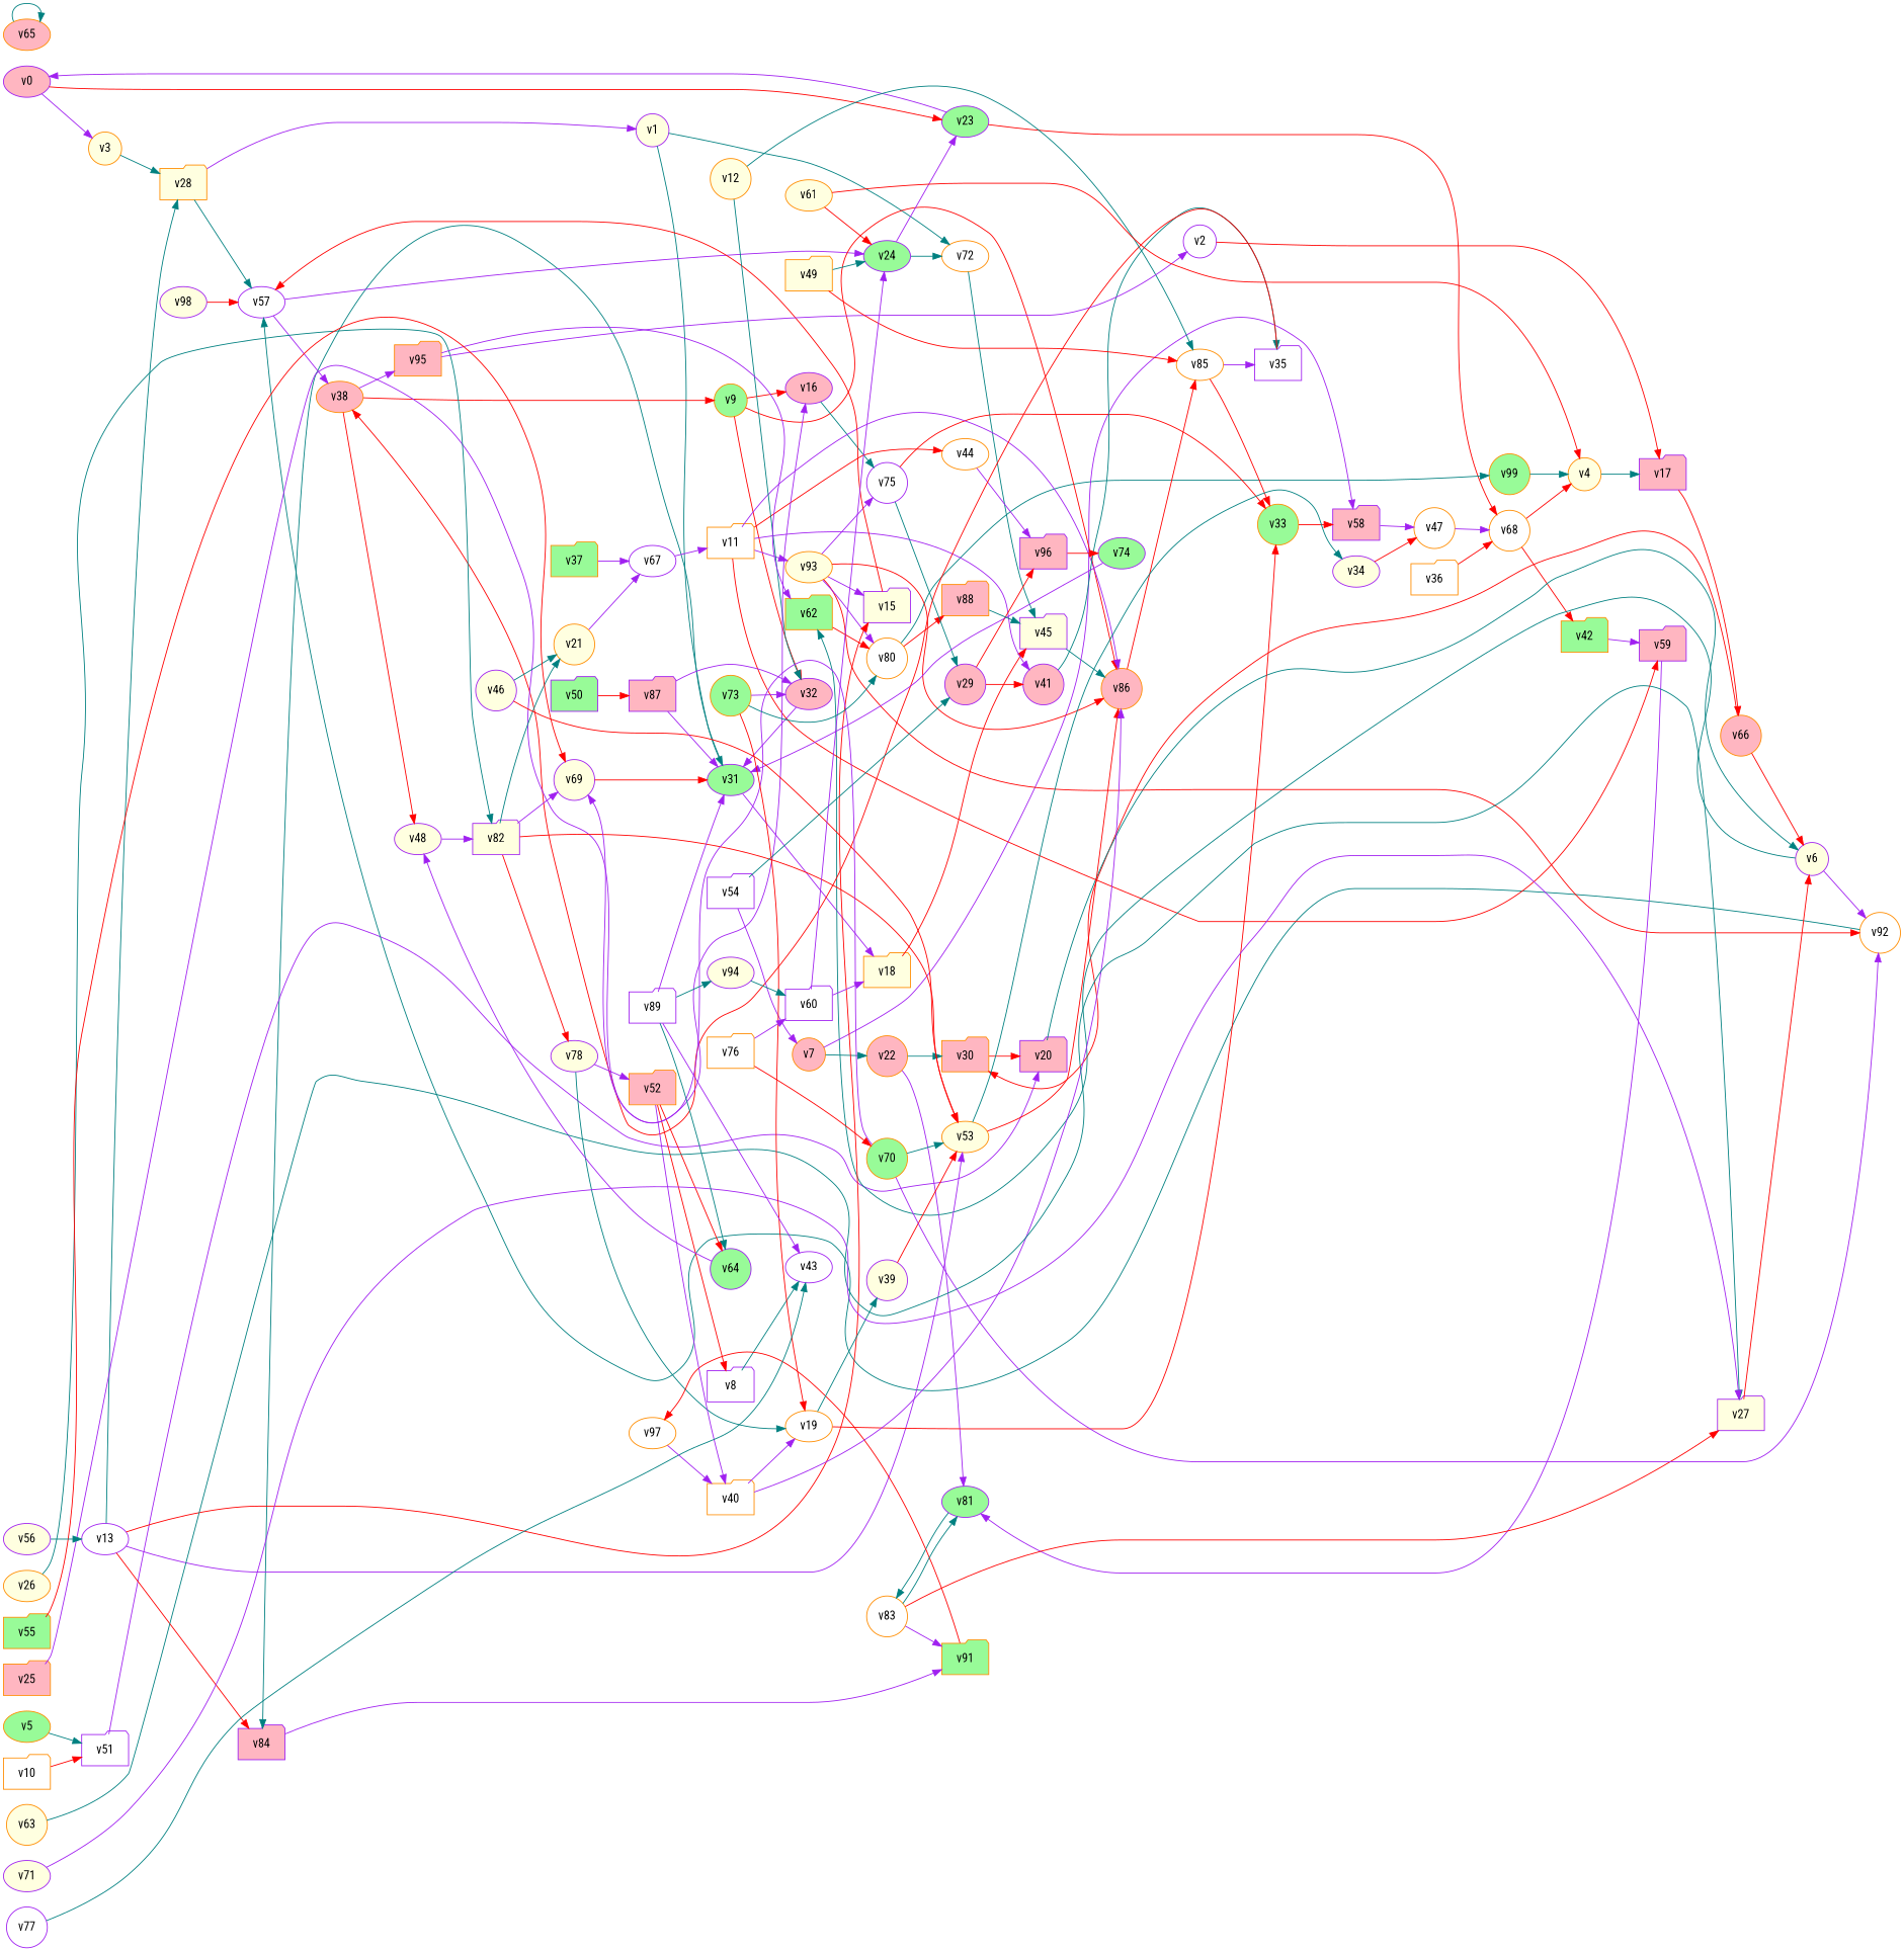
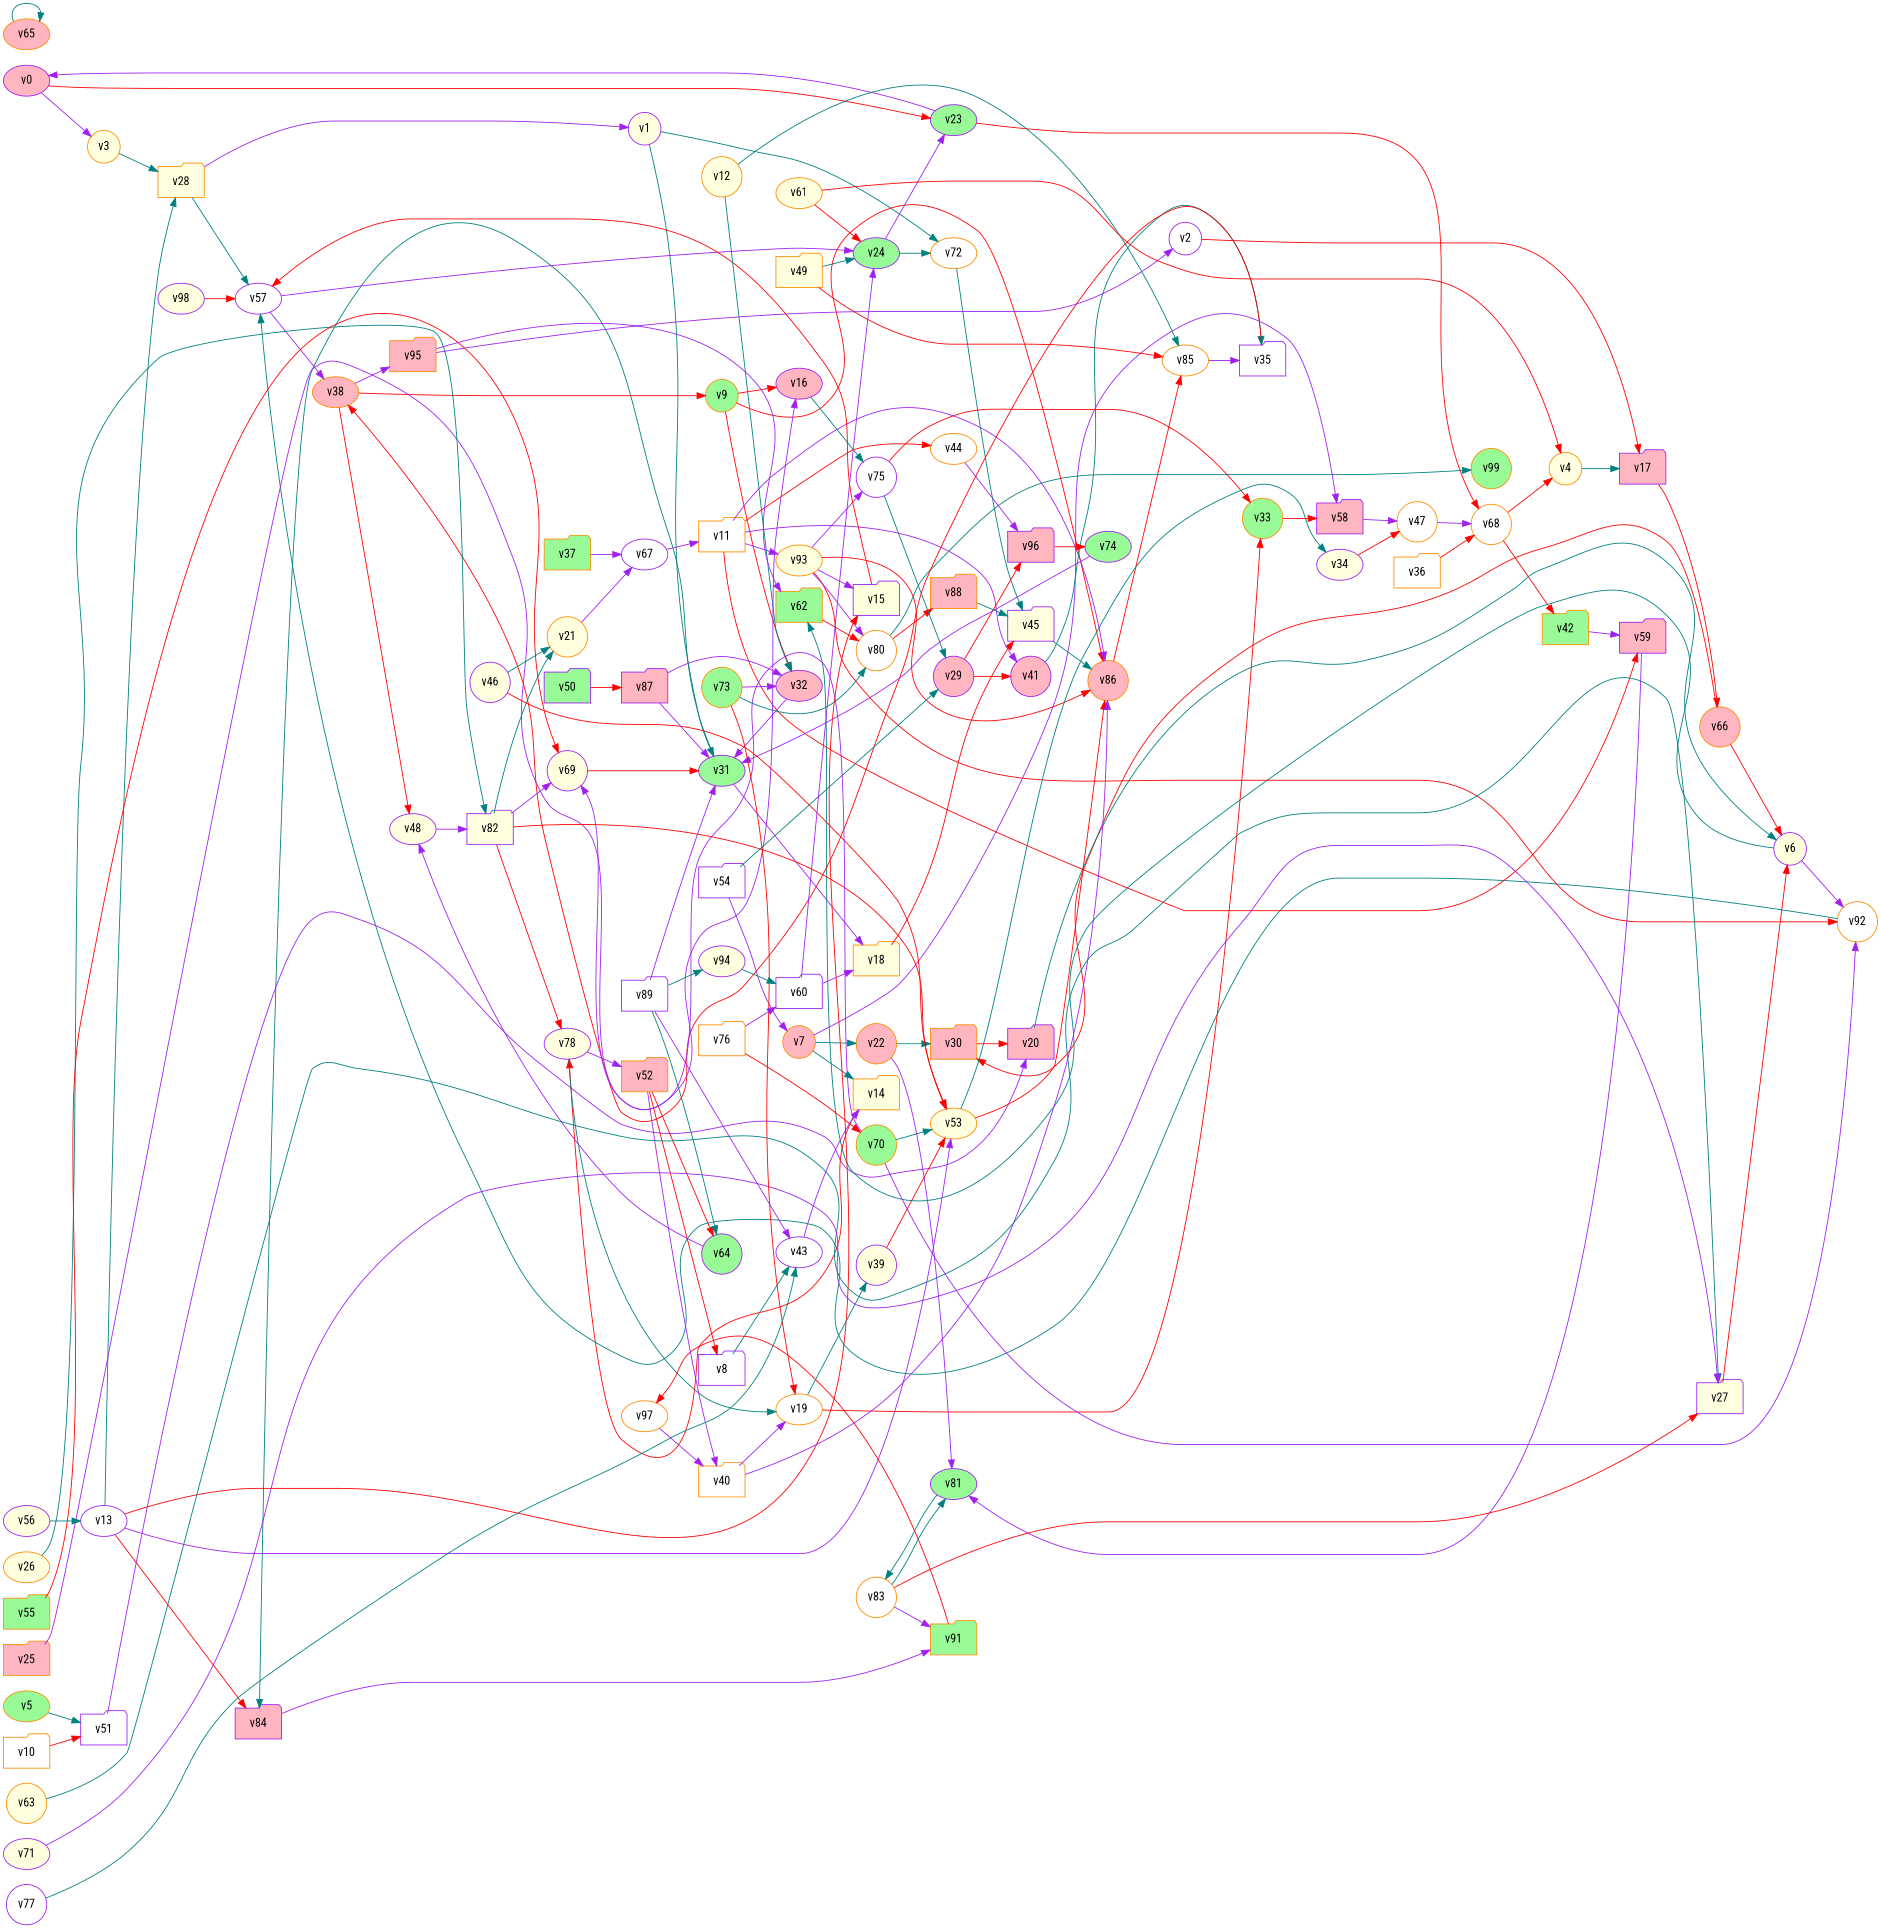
  digraph {
    fontname="Roboto Condensed"
    rankdir=LR
    node [color=darkorange fillcolor=lightyellow fontname="Roboto Condensed" player=1 shape=folder style=filled]
    edge [color=purple fontname="Roboto Condensed"]
    v0 [color=purple fillcolor=lightpink shape=ellipse]
    v3 [player=0 shape=circle]
    v23 [color=purple fillcolor=palegreen shape=ellipse]
    v28 [player=0]
    v68 [fillcolor=white player=0 shape=circle]
    v1 [color=purple player=0 shape=circle]
    v31 [color=purple fillcolor=palegreen shape=ellipse]
    v72 [fillcolor=white shape=ellipse]
    v84 [color=purple fillcolor=lightpink]
    v18
    v45 [color=purple player=0]
    v2 [color=purple fillcolor=white player=0 shape=circle]
    v17 [color=purple fillcolor=lightpink]
    v66 [fillcolor=lightpink shape=circle]
    v57 [color=purple fillcolor=white shape=ellipse]
    v4 [shape=circle]
    v5 [fillcolor=palegreen shape=ellipse]
    v51 [color=purple fillcolor=white]
    v20 [color=purple fillcolor=lightpink]
    v6 [color=purple player=0 shape=circle]
    v62 [fillcolor=palegreen]
    v92 [fillcolor=white shape=circle]
    v80 [fillcolor=white shape=circle]
    v7 [fillcolor=lightpink player=0 shape=circle]
+   v14 [player=0]
    v22 [fillcolor=lightpink player=0 shape=circle]
    v58 [color=purple fillcolor=lightpink]
    v78 [color=purple player=0 shape=ellipse]
    v30 [fillcolor=lightpink]
    v81 [color=purple fillcolor=palegreen shape=ellipse]
    v47 [fillcolor=white player=0 shape=circle]
    v8 [color=purple fillcolor=white]
    v43 [color=purple fillcolor=white player=0 shape=ellipse]
    v9 [fillcolor=palegreen shape=circle]
    v16 [color=purple fillcolor=lightpink shape=ellipse]
    v32 [color=purple fillcolor=lightpink shape=ellipse]
    v86 [fillcolor=lightpink shape=circle]
    v75 [color=purple fillcolor=white shape=circle]
    v85 [fillcolor=white shape=ellipse]
    v10 [fillcolor=white player=0]
    v11 [fillcolor=white player=0]
    v41 [color=purple fillcolor=lightpink shape=circle]
    v44 [fillcolor=white player=0 shape=ellipse]
    v59 [color=purple fillcolor=lightpink]
    v93 [shape=ellipse]
    v35 [color=purple fillcolor=white player=0]
    v96 [color=purple fillcolor=lightpink player=0]
    v15 [color=purple]
    v12 [player=0 shape=circle]
    v33 [fillcolor=palegreen player=0 shape=circle]
    v13 [color=purple fillcolor=white shape=ellipse]
    v53 [shape=ellipse]
    v34 [color=purple player=0 shape=ellipse]
    v91 [fillcolor=palegreen]
    v19 [fillcolor=white shape=ellipse]
    v52 [fillcolor=lightpink]
    v24 [color=purple fillcolor=palegreen shape=ellipse]
    v38 [fillcolor=lightpink shape=ellipse]
    v29 [color=purple fillcolor=lightpink shape=circle]
    v39 [color=purple player=0 shape=circle]
    v21 [player=0 shape=circle]
    v67 [color=purple fillcolor=white player=0 shape=ellipse]
    v83 [fillcolor=white shape=circle]
    v42 [fillcolor=palegreen]
    v25 [fillcolor=lightpink]
    v26 [player=0 shape=ellipse]
    v82 [color=purple player=0]
    v69 [color=purple player=0 shape=circle]
    v27 [color=purple]
    v74 [color=purple fillcolor=palegreen player=0 shape=ellipse]
    v48 [color=purple shape=ellipse]
    v95 [fillcolor=lightpink]
    v36 [fillcolor=white]
    v37 [fillcolor=palegreen]
    v40 [fillcolor=white]
    v46 [color=purple shape=circle]
    v49 [player=0]
    v50 [color=purple fillcolor=palegreen]
    v87 [color=purple fillcolor=lightpink]
    v64 [color=purple fillcolor=palegreen player=0 shape=circle]
    v54 [color=purple fillcolor=white player=0]
    v55 [fillcolor=palegreen]
    v56 [color=purple player=0 shape=ellipse]
    v60 [color=purple fillcolor=white]
    v61 [shape=ellipse]
    v88 [fillcolor=lightpink player=0]
    v99 [fillcolor=palegreen shape=circle]
    v63 [shape=circle]
    v65 [fillcolor=lightpink player=0 shape=ellipse]
    v70 [fillcolor=palegreen shape=circle]
    v71 [color=purple player=0 shape=ellipse]
    v73 [fillcolor=palegreen player=0 shape=circle]
    v76 [fillcolor=white]
    v77 [color=purple fillcolor=white shape=circle]
    v97 [fillcolor=white player=0 shape=ellipse]
    v89 [color=purple fillcolor=white]
    v94 [color=purple player=0 shape=ellipse]
    v98 [color=purple shape=ellipse]
    v0 -> v3
    v0 -> v23 [color=red]
    v3 -> v28 [color=teal]
    v23 -> v0
    v23 -> v68 [color=red]
    v28 -> v1
    v28 -> v57 [color=teal]
    v68 -> v4 [color=red]
    v68 -> v42 [color=red]
    v1 -> v31 [color=teal]
    v1 -> v72 [color=teal]
    v31 -> v84 [color=teal constraint="t mod 3 == 1"]
    v31 -> v18
    v72 -> v45 [color=teal]
    v84 -> v91
    v18 -> v45 [color=red]
    v45 -> v86 [color=teal]
    v2 -> v17 [color=red]
    v17 -> v66 [color=red]
    v66 -> v6 [color=red]
    v66 -> v30 [color=red constraint="t mod 2 == 1"]
    v57 -> v24
    v57 -> v38
    v4 -> v17 [color=teal]
    v5 -> v51 [color=teal]
    v51 -> v20 [constraint="t < 10"]
    v20 -> v6 [color=teal constraint="t < 13"]
    v6 -> v62 [color=teal constraint="t mod 2 == 1"]
    v6 -> v92
    v62 -> v80 [color=red]
    v92 -> v57 [color=teal constraint="t < 15"]
    v80 -> v88 [color=red]
    v80 -> v99 [color=teal]
+   v7 -> v14 [color=teal]
    v7 -> v22 [color=teal]
    v7 -> v58 [constraint="t mod 5 == 2"]
+   v14 -> v78 [color=red constraint="t mod 3 == 0"]
    v22 -> v30 [color=teal]
    v22 -> v81
    v58 -> v47
    v78 -> v19 [color=teal]
    v78 -> v52
    v30 -> v20 [color=red]
    v81 -> v83 [color=teal]
    v47 -> v68
    v8 -> v43 [color=teal]
+   v43 -> v14
    v9 -> v16 [color=red]
    v9 -> v32 [color=red]
    v9 -> v86 [color=red constraint="t mod 5 == 0"]
    v16 -> v75 [color=teal]
    v32 -> v31 [constraint="t mod 5 == 4"]
    v86 -> v85 [color=red]
    v75 -> v33 [color=red]
    v75 -> v29 [color=teal]
    v85 -> v35
-   v85 -> v33 [color=red]
    v10 -> v51 [color=red]
    v11 -> v86
    v11 -> v41
    v11 -> v44 [color=red]
    v11 -> v59 [color=red]
    v11 -> v93
    v41 -> v35 [color=teal constraint="t mod 2 == 0"]
    v44 -> v96
    v59 -> v81 [constraint="t mod 5 == 2"]
    v93 -> v92 [color=red]
    v93 -> v80
    v93 -> v86 [color=red]
    v93 -> v75
    v93 -> v15
    v35 -> v38 [color=red constraint="t < 9"]
    v96 -> v74 [color=red]
    v15 -> v57 [color=red]
    v12 -> v32 [color=teal]
    v12 -> v85 [color=teal]
    v33 -> v58 [color=red]
    v13 -> v28 [color=teal]
    v13 -> v84 [color=red]
    v13 -> v15 [color=red]
    v13 -> v53
    v53 -> v86 [color=red]
    v53 -> v34 [color=teal constraint="t < 10"]
    v34 -> v47 [color=red]
    v91 -> v97 [color=red constraint="t mod 3 == 0"]
    v19 -> v33 [color=red]
    v19 -> v39 [color=teal]
    v52 -> v8 [color=red]
    v52 -> v40
    v52 -> v64 [color=red]
    v24 -> v23
    v24 -> v72 [color=teal]
    v38 -> v9 [color=red]
    v38 -> v48 [color=red]
    v38 -> v95
    v29 -> v41 [color=red]
    v29 -> v96 [color=red]
    v39 -> v53 [color=red]
    v21 -> v67
    v67 -> v11
    v83 -> v81 [color=teal]
    v83 -> v91
    v83 -> v27 [color=red]
    v42 -> v59
    v25 -> v16 [constraint="t < 11"]
    v26 -> v82 [color=teal constraint="t < 9"]
    v82 -> v78 [color=red]
    v82 -> v53 [color=red]
    v82 -> v21 [color=teal]
    v82 -> v69
    v69 -> v31 [color=red]
    v27 -> v6 [color=red]
    v74 -> v31 [constraint="t < 13"]
    v48 -> v82
    v95 -> v2
    v95 -> v62 [constraint="t mod 4 == 1"]
    v36 -> v68 [color=red]
    v37 -> v67
    v40 -> v86
    v40 -> v19
    v46 -> v53 [color=red]
    v46 -> v21 [color=teal]
    v49 -> v85 [color=red]
    v49 -> v24 [color=teal]
    v50 -> v87 [color=red]
    v87 -> v31
    v87 -> v32
    v64 -> v48
    v54 -> v7
    v54 -> v29 [color=teal]
    v55 -> v69 [color=red constraint="t mod 4 == 1"]
    v56 -> v13 [color=teal]
    v60 -> v18
    v60 -> v24
    v61 -> v4 [color=red]
    v61 -> v24 [color=red]
    v88 -> v45 [color=teal]
-   v99 -> v4 [color=teal]
    v63 -> v27 [color=teal constraint="t mod 4 == 2"]
    v65 -> v65 [color=teal]
    v70 -> v92
    v70 -> v53 [color=teal]
    v70 -> v69 [constraint="t < 5"]
    v71 -> v27 [constraint="t mod 5 == 3"]
    v73 -> v80 [color=teal]
    v73 -> v32
    v73 -> v19 [color=red]
    v76 -> v60
    v76 -> v70 [color=red]
    v77 -> v43 [color=teal constraint="t >= 5"]
    v97 -> v40
    v89 -> v31
    v89 -> v43
    v89 -> v64 [color=teal]
    v89 -> v94 [color=teal]
    v94 -> v60 [color=teal]
    v98 -> v57 [color=red]
  }
